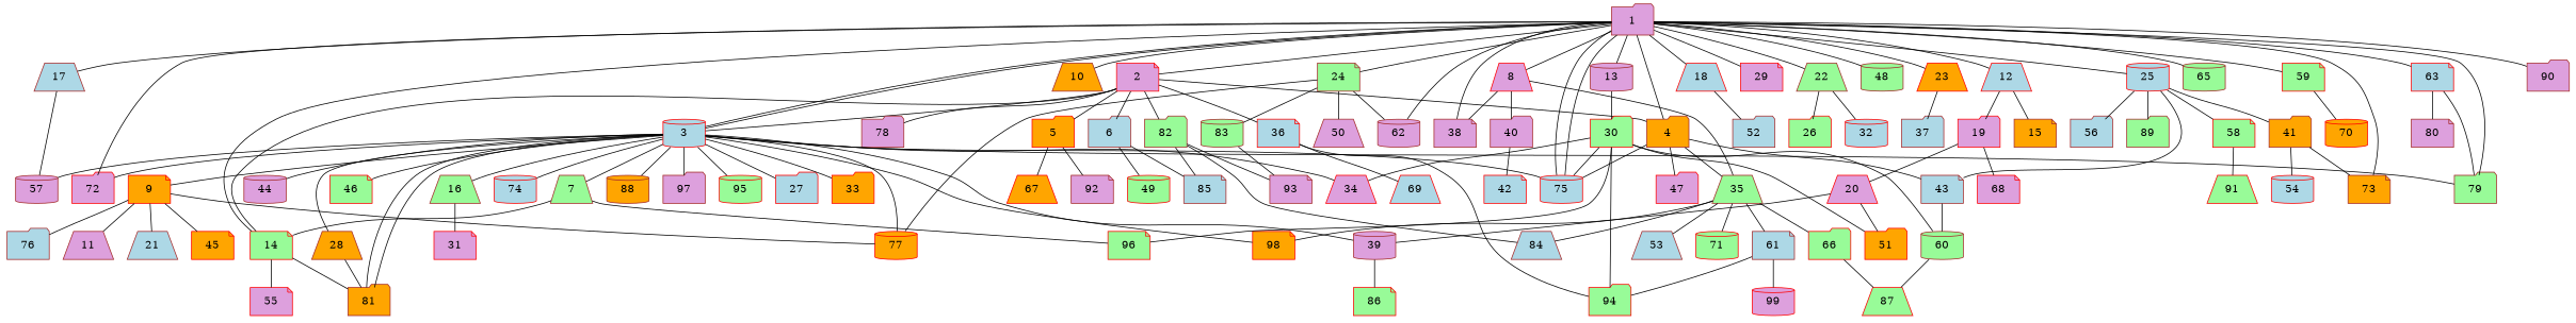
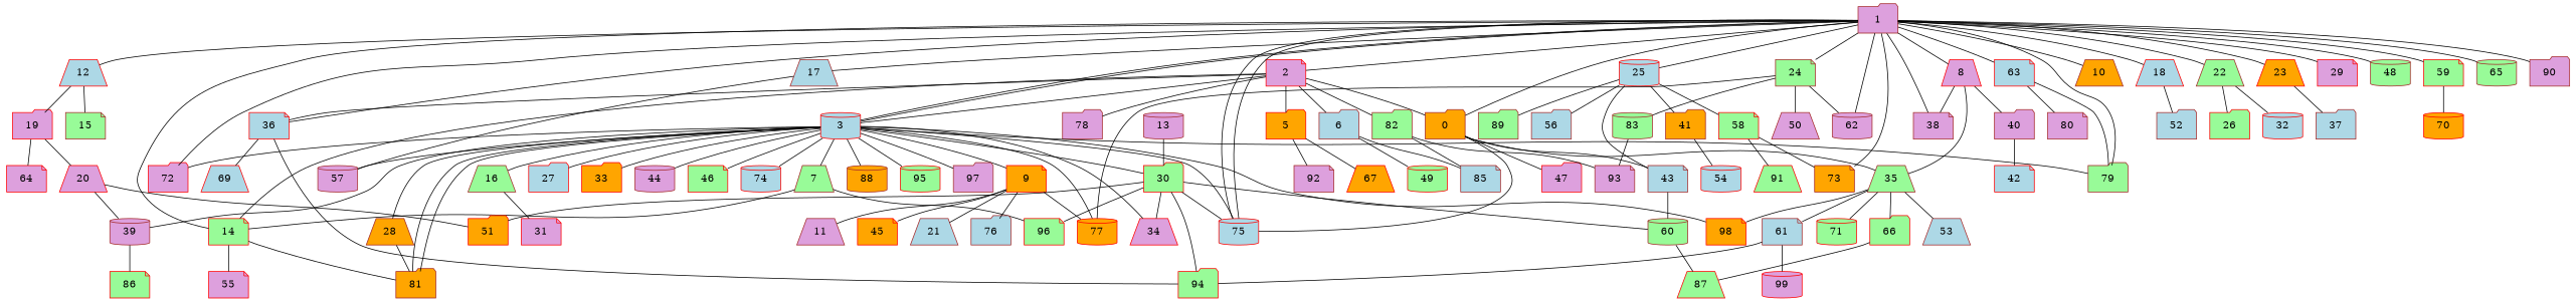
  graph {
    node [color=red fillcolor=plum shape=folder style=filled]
    1 [color=brown]
    2 [shape=note]
    3 [fillcolor=lightblue shape=cylinder]
-   4 [color=brown fillcolor=orange]
+   4 [color=brown fillcolor=orange label=0]
    8 [shape=trapezium]
    10 [color=brown fillcolor=orange shape=trapezium]
    12 [fillcolor=lightblue shape=trapezium]
    13 [color=brown shape=cylinder]
    14 [fillcolor=palegreen shape=note]
    17 [color=brown fillcolor=lightblue shape=trapezium]
    18 [fillcolor=lightblue shape=trapezium]
    22 [color=brown fillcolor=palegreen shape=trapezium]
    23 [fillcolor=orange shape=trapezium]
    24 [color=brown fillcolor=palegreen shape=note]
    25 [fillcolor=lightblue shape=cylinder]
    29 [shape=note]
    38 [color=brown shape=note]
    48 [color=brown fillcolor=palegreen shape=cylinder]
    59 [fillcolor=palegreen shape=note]
    62 [color=brown shape=cylinder]
    63 [fillcolor=lightblue shape=note]
    65 [color=brown fillcolor=palegreen shape=cylinder]
    72
    73 [color=brown fillcolor=orange shape=note]
    75 [fillcolor=lightblue shape=cylinder]
    79 [color=brown fillcolor=palegreen]
    90 [color=brown]
    5 [fillcolor=orange]
    6 [color=brown fillcolor=lightblue]
    36 [fillcolor=lightblue shape=note]
    78 [color=brown]
    82 [color=brown fillcolor=palegreen]
    7 [color=brown fillcolor=palegreen shape=trapezium]
    9 [fillcolor=orange shape=note]
    16 [color=brown fillcolor=palegreen shape=trapezium]
    27 [fillcolor=lightblue]
    28 [color=brown fillcolor=orange shape=trapezium]
    30 [fillcolor=palegreen]
    33 [fillcolor=orange]
    34 [shape=trapezium]
    39 [color=brown shape=cylinder]
    44 [color=brown shape=cylinder]
    46 [fillcolor=palegreen shape=note]
    57 [color=brown shape=cylinder]
    74 [fillcolor=lightblue shape=cylinder]
    77 [fillcolor=orange shape=cylinder]
    81 [color=brown fillcolor=orange]
    88 [color=brown fillcolor=orange shape=cylinder]
    95 [fillcolor=palegreen shape=cylinder]
    97 [color=brown]
    98 [fillcolor=orange shape=note]
    35 [color=brown fillcolor=palegreen shape=trapezium]
    43 [color=brown fillcolor=lightblue shape=note]
    47
    40 [color=brown]
-   15 [color=brown fillcolor=orange shape=note]
+   15 [color=brown fillcolor=palegreen shape=note]
    19
    55 [shape=note]
    52 [color=brown fillcolor=lightblue]
    26 [fillcolor=palegreen]
    32 [fillcolor=lightblue shape=cylinder]
    37 [color=brown fillcolor=lightblue]
    50 [color=brown shape=trapezium]
    83 [color=brown fillcolor=palegreen shape=cylinder]
    41 [color=brown fillcolor=orange]
    56 [color=brown fillcolor=lightblue]
    58 [fillcolor=palegreen shape=note]
    89 [color=brown fillcolor=palegreen]
    70 [fillcolor=orange shape=cylinder]
    80 [color=brown shape=note]
    67 [fillcolor=orange shape=trapezium]
    92 [color=brown shape=note]
    49 [fillcolor=palegreen shape=cylinder]
    85 [color=brown fillcolor=lightblue shape=note]
    94 [fillcolor=palegreen]
    69 [fillcolor=lightblue shape=trapezium]
-   84 [color=brown fillcolor=lightblue shape=trapezium]
    93 [color=brown shape=note]
    96 [fillcolor=palegreen shape=note]
    11 [color=brown shape=trapezium]
    21 [color=brown fillcolor=lightblue shape=trapezium]
    45 [fillcolor=orange shape=note]
    76 [color=brown fillcolor=lightblue]
    31 [shape=note]
    51 [fillcolor=orange]
    60 [color=brown fillcolor=palegreen shape=cylinder]
    86 [fillcolor=palegreen shape=note]
    53 [color=brown fillcolor=lightblue shape=trapezium]
    61 [color=brown fillcolor=lightblue shape=note]
    66 [fillcolor=palegreen]
    71 [fillcolor=palegreen shape=cylinder]
    42 [fillcolor=lightblue shape=note]
    20 [shape=trapezium]
-   64 [shape=note label=68]
+   64 [shape=note]
    54 [fillcolor=lightblue shape=cylinder]
    91 [fillcolor=palegreen shape=trapezium]
    87 [fillcolor=palegreen shape=trapezium]
    99 [shape=cylinder]
    1 -- 2
    1 -- 3
    1 -- 3
    1 -- 4
    1 -- 8
    1 -- 10
    1 -- 12
-   1 -- 13
+   1 -- 36
    1 -- 14
    1 -- 17
    1 -- 18
    1 -- 22
    1 -- 23
    1 -- 24
    1 -- 25
    1 -- 29
    1 -- 38
    1 -- 48
    1 -- 59
    1 -- 62
    1 -- 63
    1 -- 65
    1 -- 72
    1 -- 73
    1 -- 75
    1 -- 75
    1 -- 79
    1 -- 90
    2 -- 3
    2 -- 4
    2 -- 14
    2 -- 5
    2 -- 6
    2 -- 36
    2 -- 78
    2 -- 82
    3 -- 72
    3 -- 75
    3 -- 79
    3 -- 7
    3 -- 9
    3 -- 16
    3 -- 27
    3 -- 28
+   3 -- 30
    3 -- 33
    3 -- 34
    3 -- 39
    3 -- 44
    3 -- 46
    3 -- 57
    3 -- 74
    3 -- 77
    3 -- 81
    3 -- 81
    3 -- 88
    3 -- 95
    3 -- 97
    3 -- 98
    4 -- 75
    4 -- 35
    4 -- 43
    4 -- 47
    8 -- 38
    8 -- 35
    8 -- 40
    12 -- 15
    12 -- 19
    13 -- 30
    14 -- 81
    14 -- 55
    17 -- 57
    18 -- 52
    22 -- 26
    22 -- 32
    23 -- 37
    24 -- 62
    24 -- 77
    24 -- 50
    24 -- 83
    25 -- 43
    25 -- 41
    25 -- 56
    25 -- 58
    25 -- 89
    59 -- 70
    63 -- 79
    63 -- 80
    5 -- 67
    5 -- 92
    6 -- 49
    6 -- 85
    36 -- 94
    36 -- 69
    82 -- 85
-   82 -- 84
    82 -- 93
    7 -- 14
    7 -- 96
    9 -- 77
    9 -- 11
    9 -- 21
    9 -- 45
    9 -- 76
    16 -- 31
    28 -- 81
    30 -- 75
    30 -- 34
    30 -- 94
    30 -- 96
    30 -- 51
    30 -- 60
    39 -- 86
    35 -- 98
-   35 -- 84
    35 -- 53
    35 -- 61
    35 -- 66
    35 -- 71
    43 -- 60
    40 -- 42
    19 -- 20
    19 -- 64
    83 -- 93
-   41 -- 73
+   58 -- 73
    41 -- 54
    58 -- 91
    60 -- 87
    61 -- 94
    61 -- 99
    66 -- 87
    20 -- 39
    20 -- 51
  }
